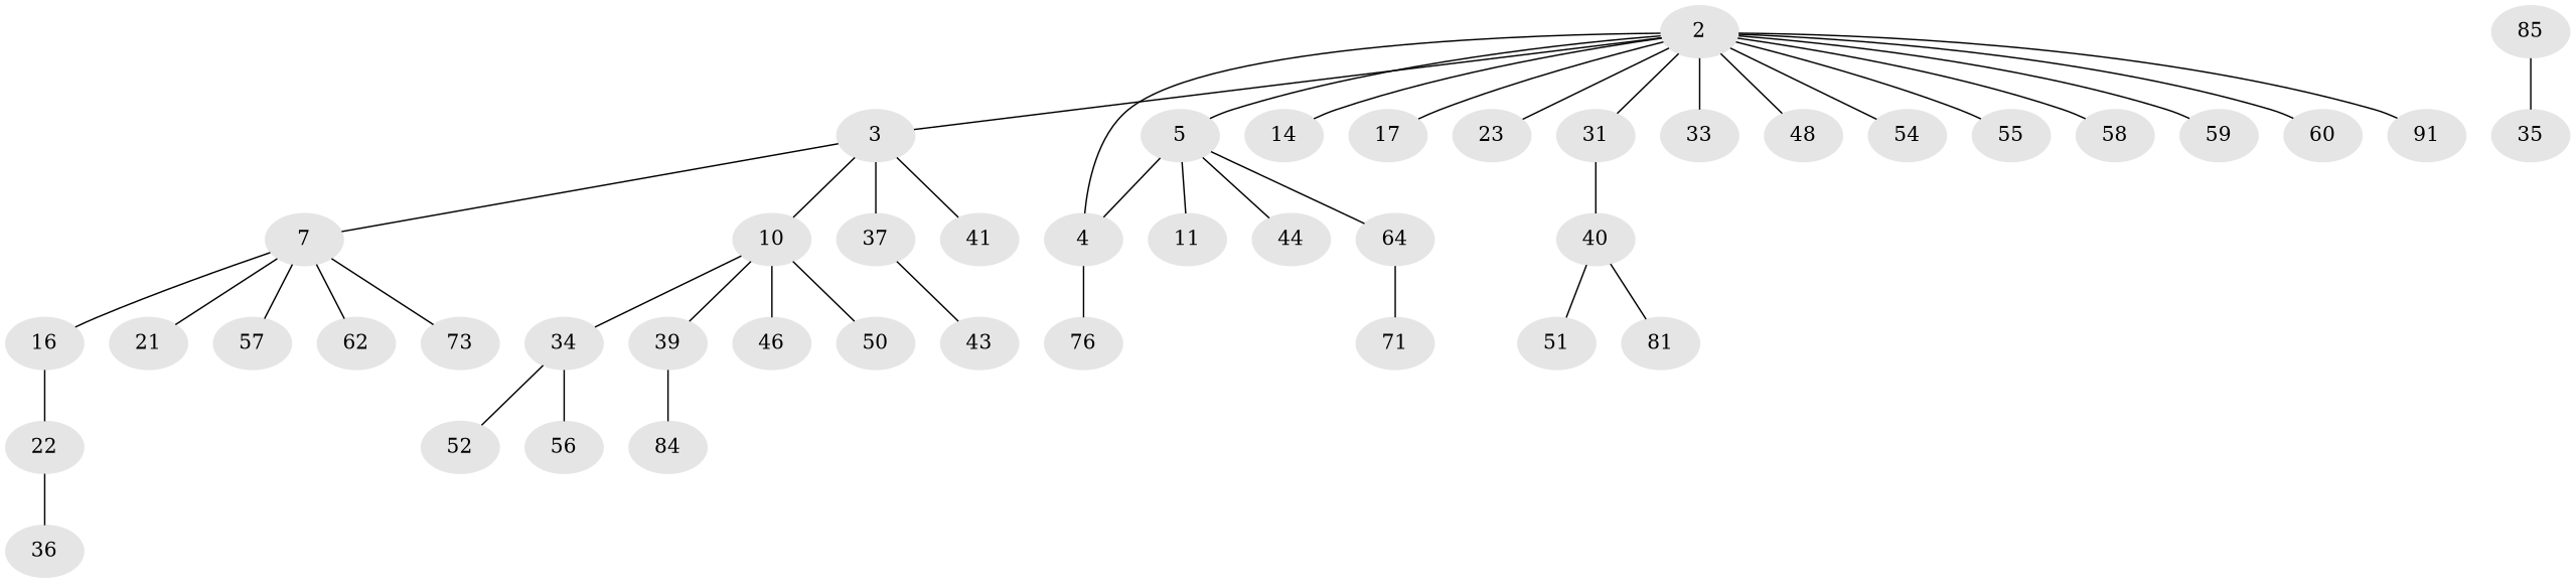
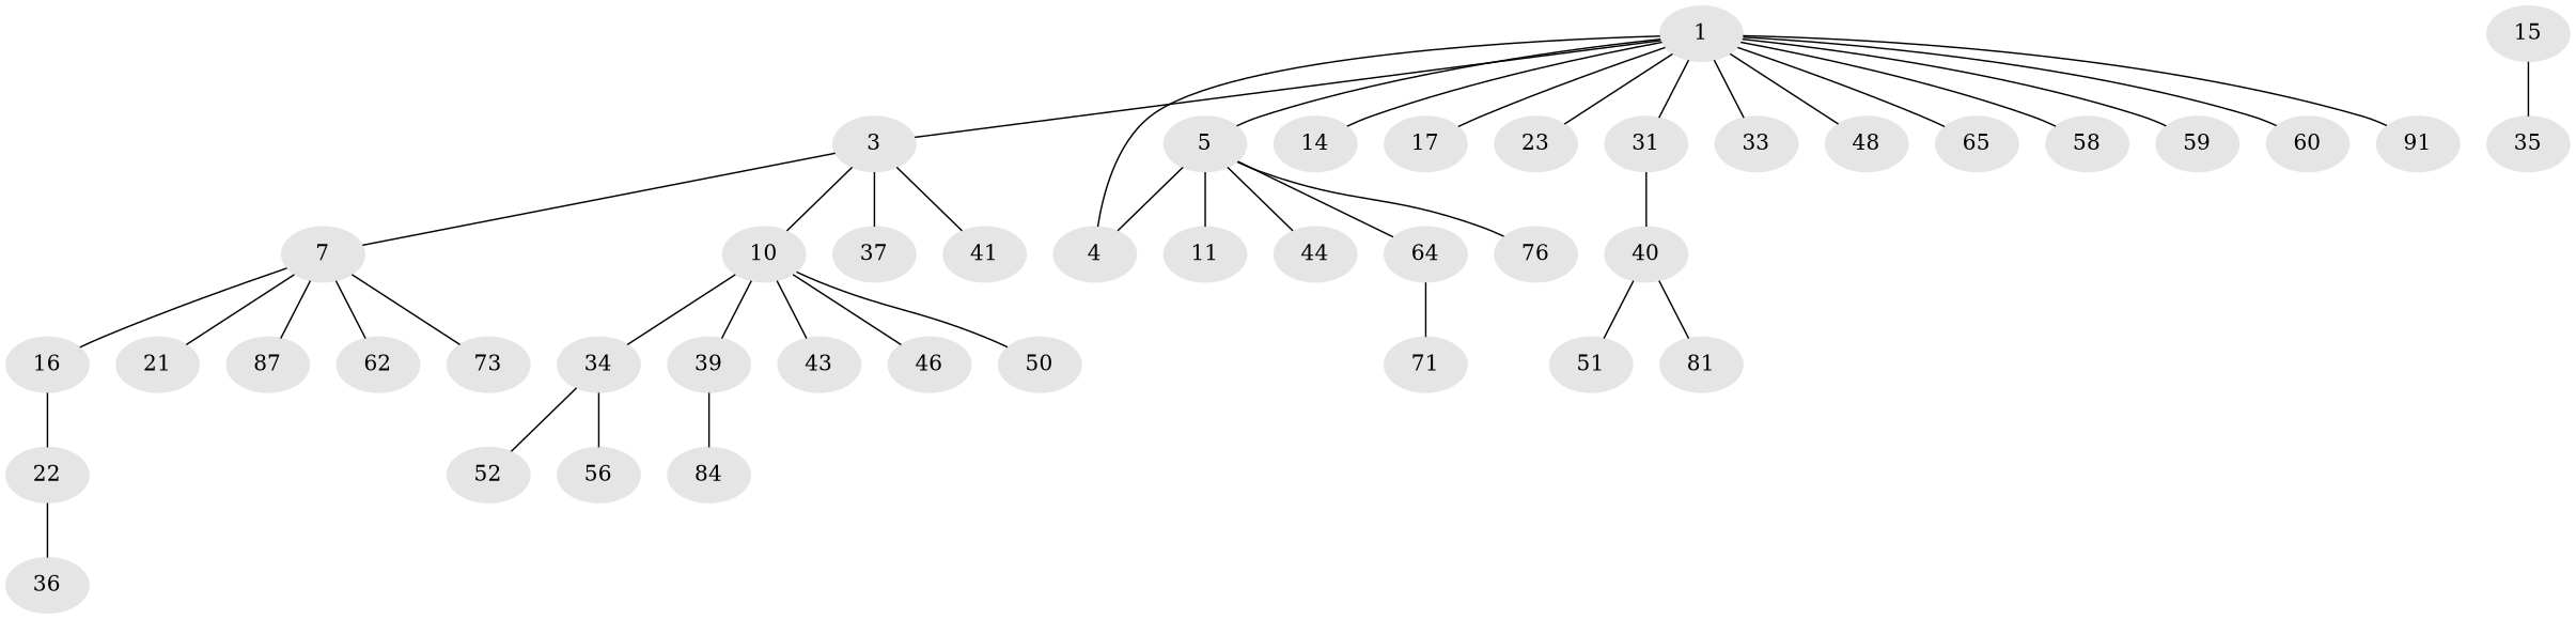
  graph {
    node [color=gray90 style=filled]
-   1 [super="+2+9" label=2]
+   1 [super="+2+9"]
    3
    4
    5 [super="+6+29"]
    14 [super="+49+65+38+20"]
    17 [super="+77"]
    23
    31
    33
    n10 [label=48]
-   54
-   55
+   55 [label=65]
    58
    59
    60
    91
    7 [super="+8+12"]
    10 [super="+19+13+78"]
    37 [super="+67"]
    41
    11 [super="+87"]
    44
    64 [super="+70"]
    76 [super="+90"]
    40
    16 [super="+30"]
    21 [super="+47"]
-   57
+   57 [label=87]
    62
    73
    34
    39
    43
    46 [super="+83"]
    50 [super="+72"]
-   15 [super="+26" label=85]
+   15 [super="+26"]
    35
    71
    22 [super="+69"]
    52
    56
    84
    36 [super="+66"]
    51 [super="+53"]
    81
    1 -- 3
    1 -- 4
    1 -- 5
    1 -- 14
    1 -- 17
    1 -- 23
    1 -- 31
    1 -- 33
    1 -- n10
-   1 -- 54
    1 -- 55
    1 -- 58
    1 -- 59
    1 -- 60
    1 -- 91
    3 -- 7
    3 -- 10
    3 -- 37
    3 -- 41
    5 -- 4
    5 -- 11
    5 -- 44
    5 -- 64
-   4 -- 76
+   5 -- 76
    31 -- 40
    7 -- 16
    7 -- 21
    7 -- 57
    7 -- 62
    7 -- 73
    10 -- 34
    10 -- 39
-   37 -- 43
+   10 -- 43
    10 -- 46
    10 -- 50
    64 -- 71
    40 -- 51
    40 -- 81
    16 -- 22
    34 -- 52
    34 -- 56
    39 -- 84
    15 -- 35
    22 -- 36
  }
